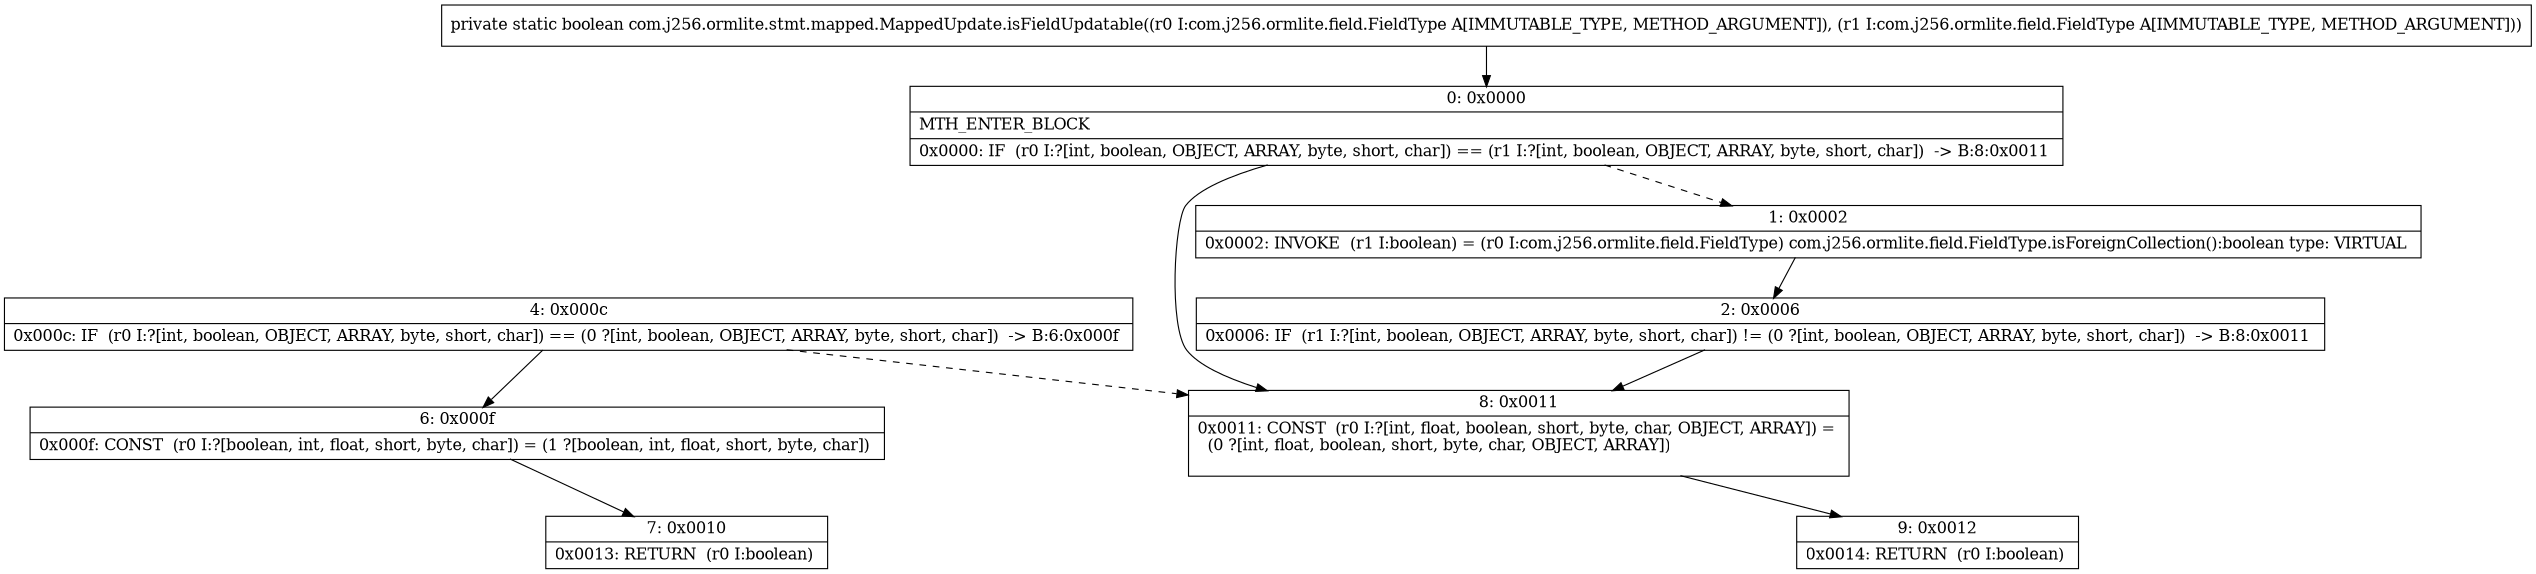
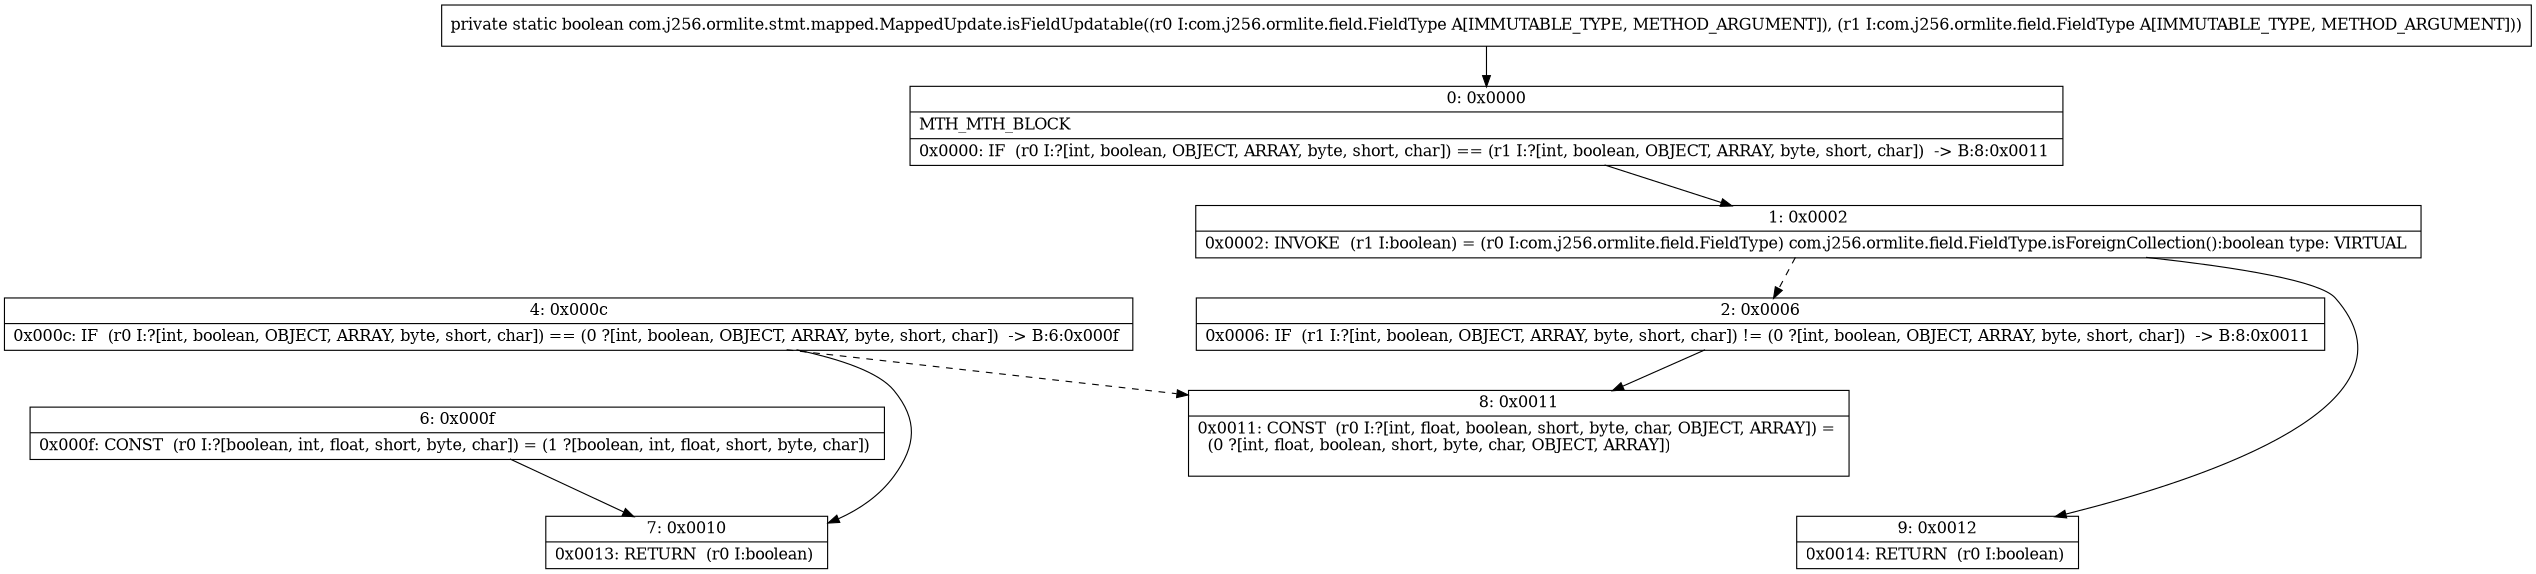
  digraph {
    node [shape=record]
-   n1 [label="{0\:\ 0x0000|MTH_ENTER_BLOCK\l|0x0000: IF  (r0 I:?[int, boolean, OBJECT, ARRAY, byte, short, char]) == (r1 I:?[int, boolean, OBJECT, ARRAY, byte, short, char])  \-\> B:8:0x0011 \l}"]
+   n1 [label="{0\:\ 0x0000|MTH_MTH_BLOCK\l|0x0000: IF  (r0 I:?[int, boolean, OBJECT, ARRAY, byte, short, char]) == (r1 I:?[int, boolean, OBJECT, ARRAY, byte, short, char])  \-\> B:8:0x0011 \l}"]
    n2 [label="{1\:\ 0x0002|0x0002: INVOKE  (r1 I:boolean) = (r0 I:com.j256.ormlite.field.FieldType) com.j256.ormlite.field.FieldType.isForeignCollection():boolean type: VIRTUAL \l}"]
    n3 [label="{8\:\ 0x0011|0x0011: CONST  (r0 I:?[int, float, boolean, short, byte, char, OBJECT, ARRAY]) = \l  (0 ?[int, float, boolean, short, byte, char, OBJECT, ARRAY])\l \l}"]
    n4 [label="{2\:\ 0x0006|0x0006: IF  (r1 I:?[int, boolean, OBJECT, ARRAY, byte, short, char]) != (0 ?[int, boolean, OBJECT, ARRAY, byte, short, char])  \-\> B:8:0x0011 \l}"]
    n5 [label="{9\:\ 0x0012|0x0014: RETURN  (r0 I:boolean) \l}"]
    n6 [label="{4\:\ 0x000c|0x000c: IF  (r0 I:?[int, boolean, OBJECT, ARRAY, byte, short, char]) == (0 ?[int, boolean, OBJECT, ARRAY, byte, short, char])  \-\> B:6:0x000f \l}"]
    n7 [label="{6\:\ 0x000f|0x000f: CONST  (r0 I:?[boolean, int, float, short, byte, char]) = (1 ?[boolean, int, float, short, byte, char]) \l}"]
    n8 [label="{7\:\ 0x0010|0x0013: RETURN  (r0 I:boolean) \l}"]
    n9 [label="{private static boolean com.j256.ormlite.stmt.mapped.MappedUpdate.isFieldUpdatable((r0 I:com.j256.ormlite.field.FieldType A[IMMUTABLE_TYPE, METHOD_ARGUMENT]), (r1 I:com.j256.ormlite.field.FieldType A[IMMUTABLE_TYPE, METHOD_ARGUMENT])) }"]
-   n1 -> n2 [style=dashed]
-   n1 -> n3
-   n2 -> n4
-   n3 -> n5
+   n1 -> n2 [style=solid]
+   n2 -> n4 [style=dashed]
+   n2 -> n5
    n4 -> n3
    n6 -> n3 [style=dashed]
-   n6 -> n7
+   n6 -> n8
    n7 -> n8
    n9 -> n1
  }
